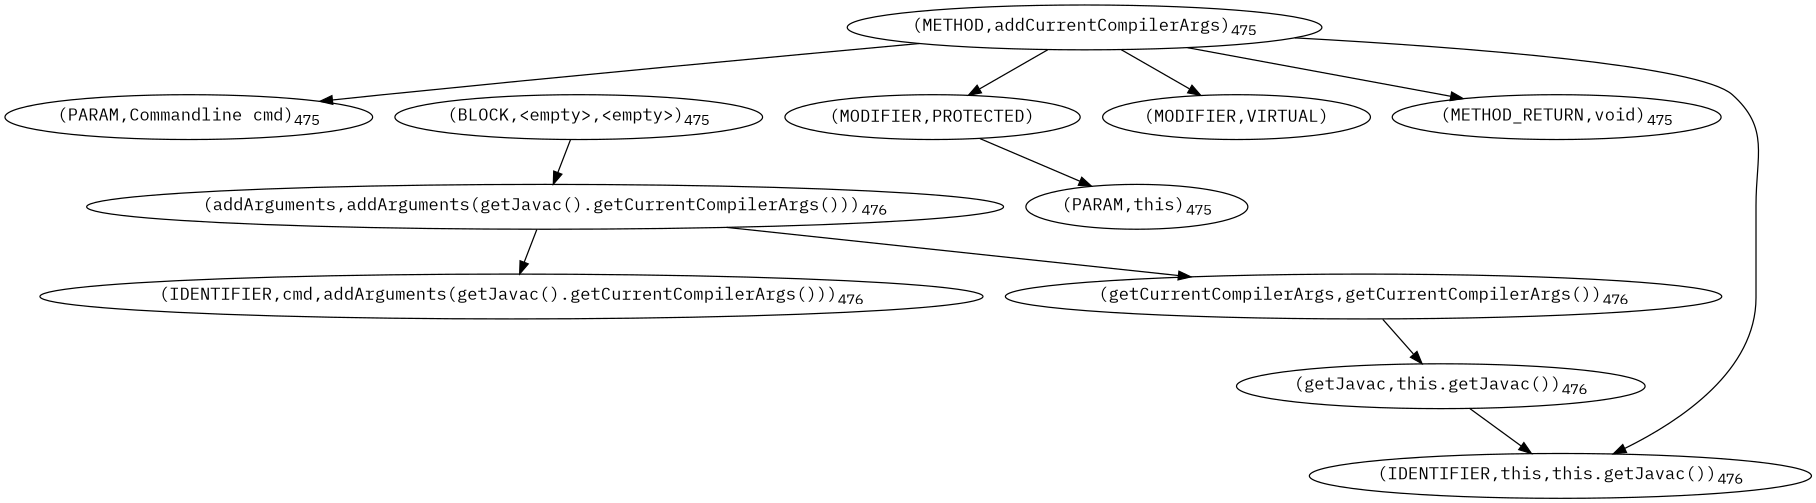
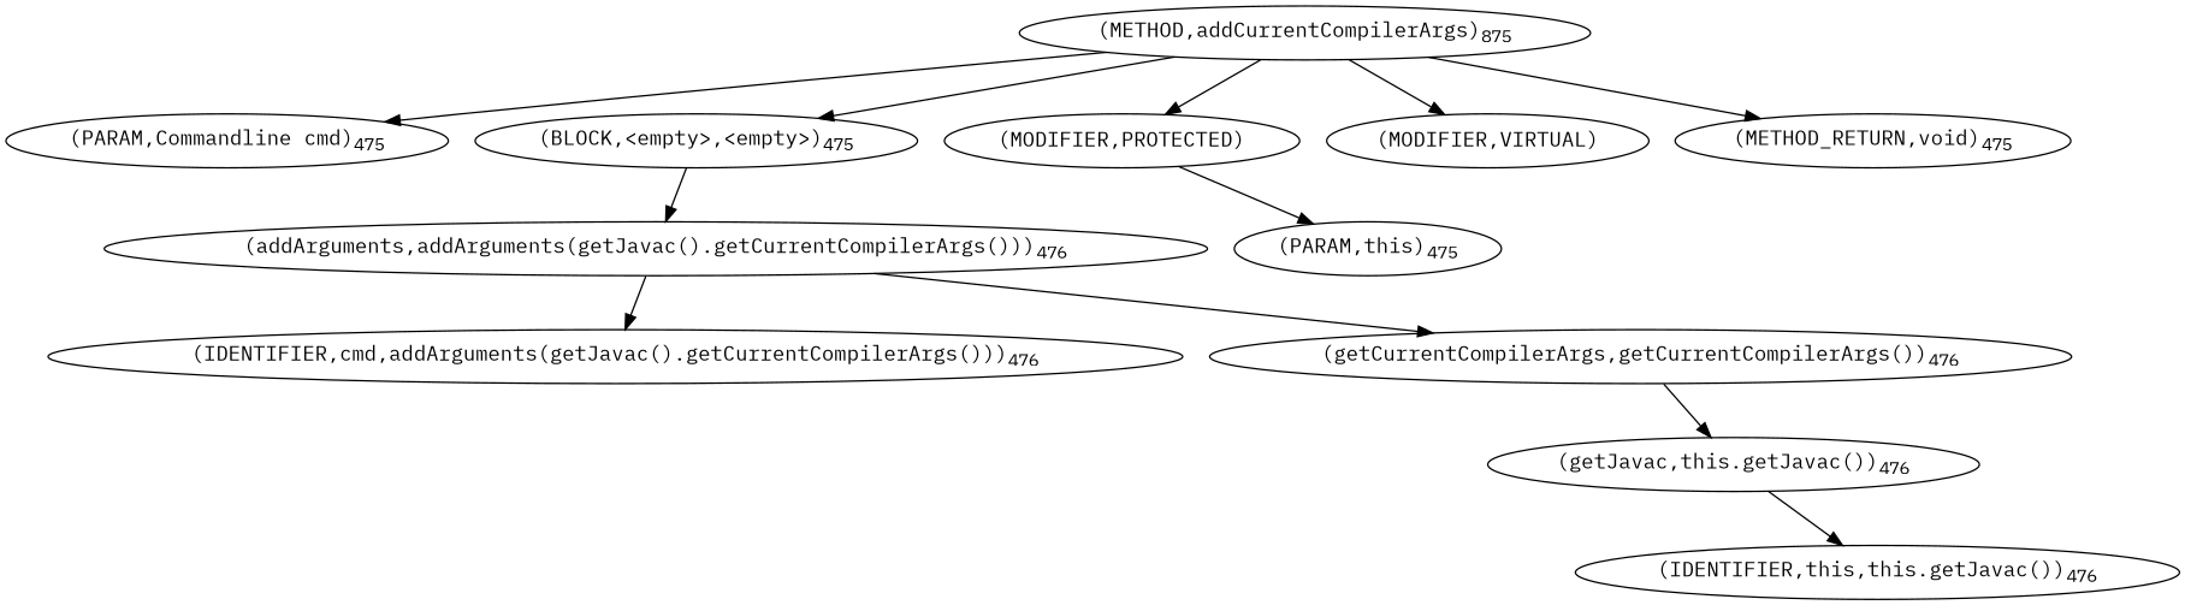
  digraph {
    fontname="IBM Plex Mono"
    node [fontname="IBM Plex Mono"]
    edge [fontname="IBM Plex Mono"]
-   n1 [label=<(METHOD,addCurrentCompilerArgs)<SUB>475</SUB>>]
+   n1 [label=<(METHOD,addCurrentCompilerArgs)<SUB>875</SUB>>]
    n2 [label=<(PARAM,Commandline cmd)<SUB>475</SUB>>]
    n3 [label=<(BLOCK,&lt;empty&gt;,&lt;empty&gt;)<SUB>475</SUB>>]
    n4 [label=<(MODIFIER,PROTECTED)>]
    n5 [label=<(MODIFIER,VIRTUAL)>]
    n6 [label=<(METHOD_RETURN,void)<SUB>475</SUB>>]
    n7 [label=<(PARAM,this)<SUB>475</SUB>>]
    n8 [label=<(addArguments,addArguments(getJavac().getCurrentCompilerArgs()))<SUB>476</SUB>>]
    n9 [label=<(IDENTIFIER,cmd,addArguments(getJavac().getCurrentCompilerArgs()))<SUB>476</SUB>>]
    n10 [label=<(getCurrentCompilerArgs,getCurrentCompilerArgs())<SUB>476</SUB>>]
    n11 [label=<(getJavac,this.getJavac())<SUB>476</SUB>>]
    n12 [label=<(IDENTIFIER,this,this.getJavac())<SUB>476</SUB>>]
    n1 -> n2
-   n1 -> n12
+   n1 -> n3
    n1 -> n4
    n1 -> n5
    n1 -> n6
    n3 -> n8
    n4 -> n7
    n8 -> n9
    n8 -> n10
    n10 -> n11
    n11 -> n12
  }
